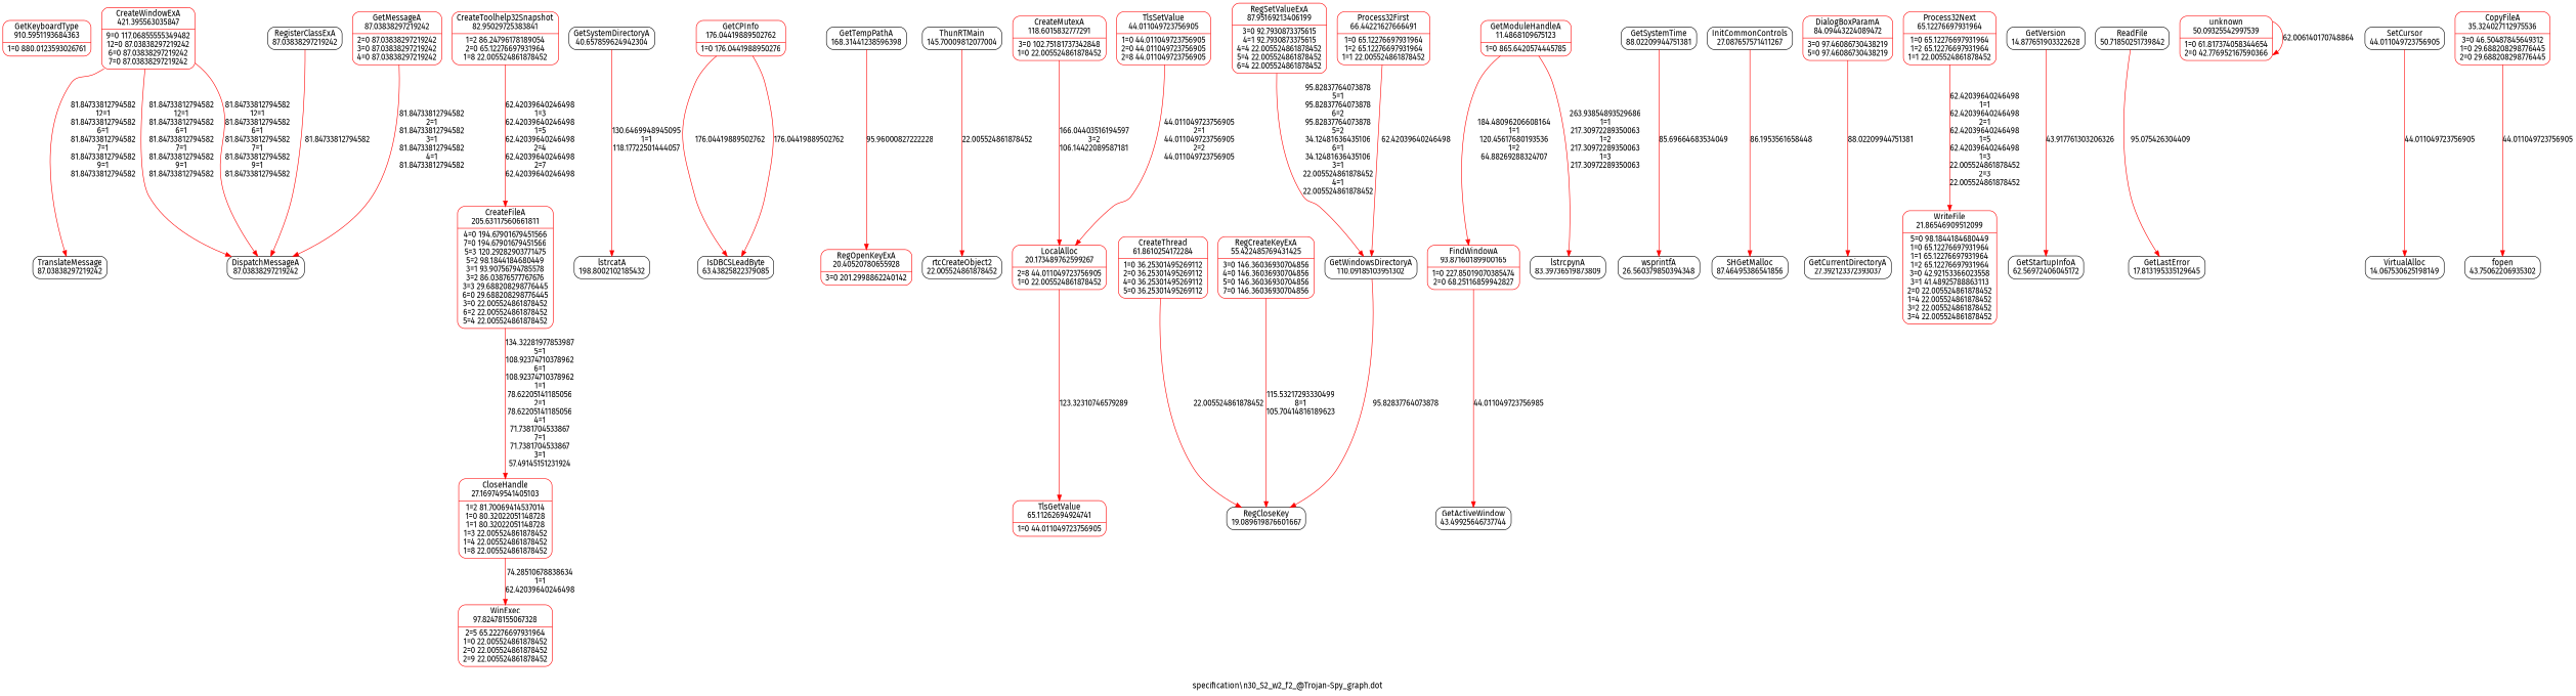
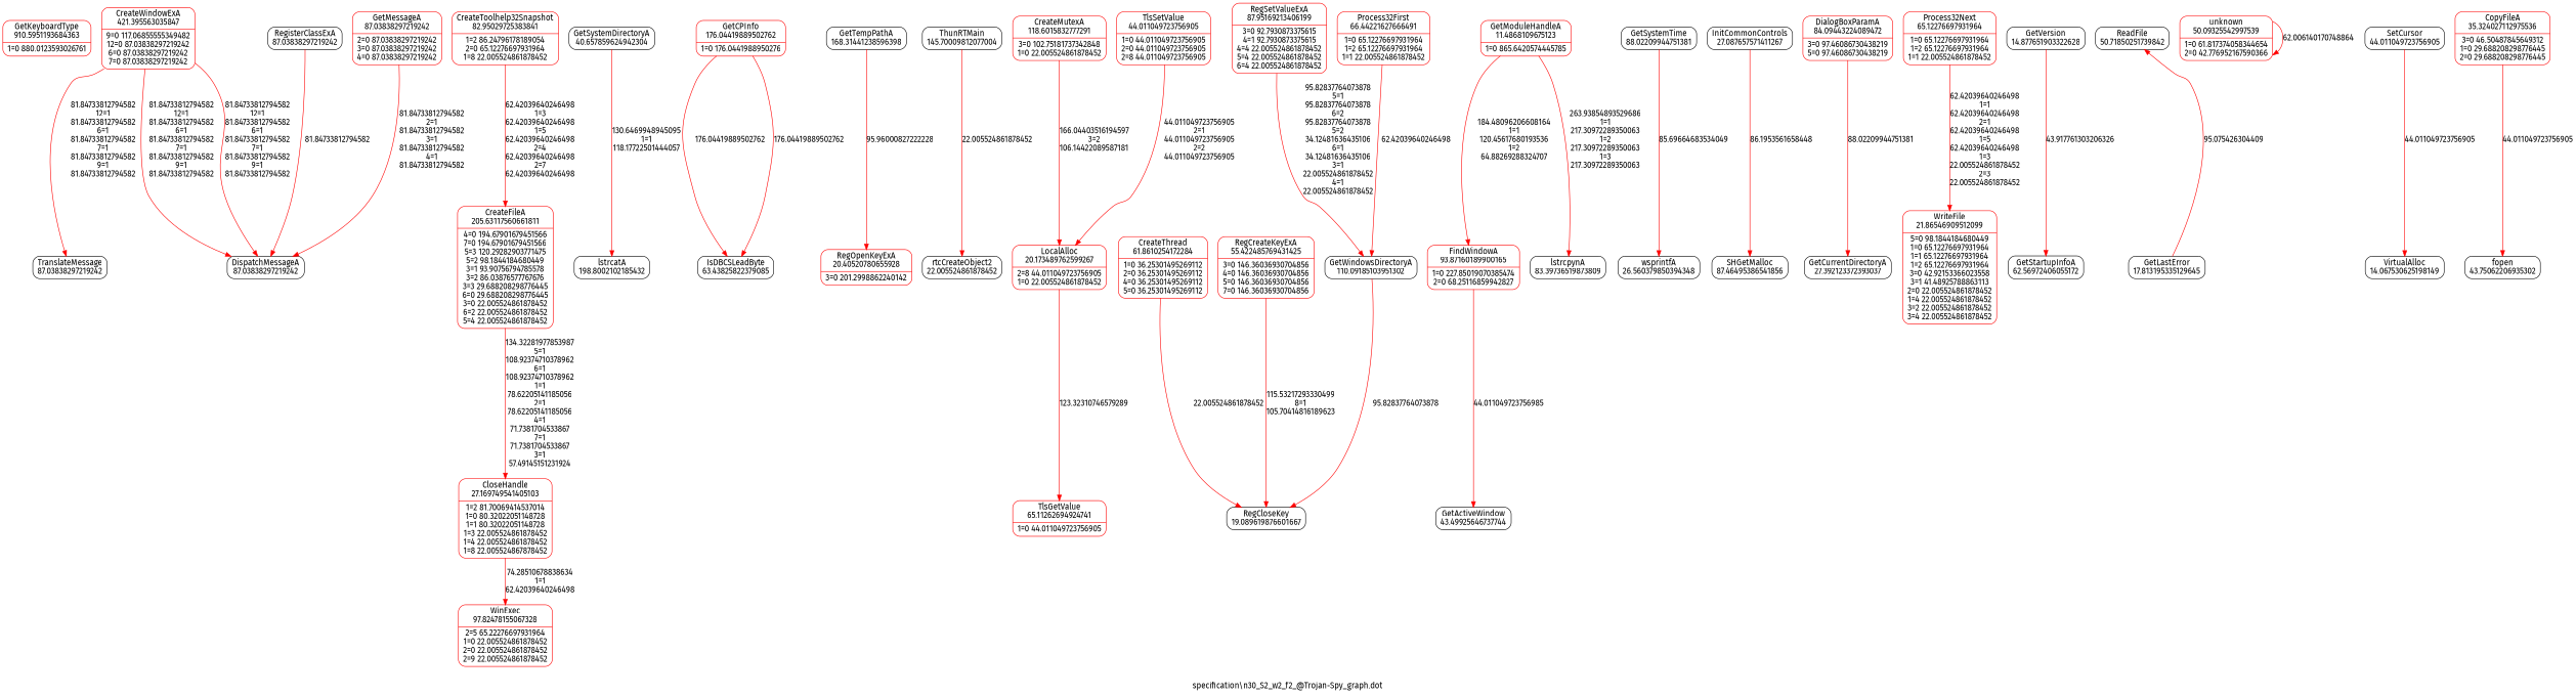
  digraph {
    fontname="Fira Sans"
    label="specification\\n30_S2_w2_f2_@Trojan-Spy_graph.dot"
    node [color=black fontname="Fira Sans" shape=record style=rounded]
    edge [color=red fontname="Fira Sans"]
    n1 [color=red label="{GetKeyboardType\n910.5951193684363|{1=0 880.0123593026761}}"]
    n2 [color=red label="{CreateWindowExA\n421.395563035847|{9=0 117.06855555349482\n12=0 87.03838297219242\n6=0 87.03838297219242\n7=0 87.03838297219242}}"]
    n3 [label="{TranslateMessage\n87.03838297219242}"]
    n4 [label="{DispatchMessageA\n87.03838297219242}"]
    n5 [color=red label="{CreateFileA\n205.63117560661811|{4=0 194.67901679451566\n7=0 194.67901679451566\n5=3 120.29282903771475\n5=2 98.1844184680449\n3=1 93.90756794785578\n3=2 86.03876577767676\n3=3 29.688208298776445\n6=0 29.688208298776445\n3=0 22.005524861878452\n6=2 22.005524861878452\n5=4 22.005524861878452}}"]
-   n6 [color=red label="{CloseHandle\n27.169749541405103|{1=2 81.70069414537014\n1=0 80.32022051148728\n1=1 80.32022051148728\n1=3 22.005524861878452\n1=4 22.005524861878452\n1=8 22.005524861878452}}"]
+   n6 [color=red label="{CloseHandle\n27.169749541405103|{1=2 81.70069414537014\n1=0 80.32022051148728\n1=1 80.32022051148728\n1=3 22.005524861878452\n1=4 22.005524861878452\n1=8 22.005524867878452}}"]
    n7 [color=red label="{WinExec\n97.82478155067328|{2=5 65.22276697931964\n1=0 22.005524861878452\n2=0 22.005524861878452\n2=9 22.005524861878452}}"]
    n8 [label="{lstrcatA\n198.8002102185432}"]
    n9 [color=red label="{GetCPInfo\n176.04419889502762|{1=0 176.0441988950276}}"]
    n10 [label="{IsDBCSLeadByte\n63.43825822379085}"]
    n11 [label="{GetTempPathA\n168.31441238596398}"]
    n12 [color=red label="{RegOpenKeyExA\n20.40520780655928|{3=0 201.2998862240142}}"]
    n13 [label="{ThunRTMain\n145.70009812077004}"]
    n14 [label="{rtcCreateObject2\n22.005524861878452}"]
    n15 [color=red label="{CreateMutexA\n118.6015832777291|{3=0 102.75181737342848\n1=0 22.005524861878452}}"]
    n16 [color=red label="{LocalAlloc\n20.173489762599267|{2=8 44.011049723756905\n1=0 22.005524861878452}}"]
    n17 [color=red label="{TlsGetValue\n65.11262694924741|{1=0 44.011049723756905}}"]
    n18 [label="{GetWindowsDirectoryA\n110.09185103951302}"]
    n19 [label="{RegCloseKey\n19.089619876601667}"]
    n20 [color=red label="{FindWindowA\n93.87160189900165|{1=0 227.85019070385474\n2=0 68.25116859942827}}"]
    n21 [label="{GetActiveWindow\n43.49925646737744}"]
    n22 [label="{GetSystemTime\n88.02209944751381}"]
    n23 [label="{wsprintfA\n26.560379850394348}"]
    n24 [color=red label="{RegSetValueExA\n87.95169213406199|{3=0 92.7930873375615\n4=1 92.7930873375615\n4=4 22.005524861878452\n5=4 22.005524861878452\n6=4 22.005524861878452}}"]
    n25 [label="{SHGetMalloc\n87.46495386541856}"]
    n26 [label="{RegisterClassExA\n87.03838297219242}"]
    n27 [color=red label="{GetMessageA\n87.03838297219242|{2=0 87.03838297219242\n3=0 87.03838297219242\n4=0 87.03838297219242}}"]
    n28 [color=red label="{DialogBoxParamA\n84.09443224089472|{3=0 97.46086730438219\n5=0 97.46086730438219}}"]
    n29 [label="{GetCurrentDirectoryA\n27.392123372393037}"]
    n30 [label="{lstrcpynA\n83.39736519873809}"]
    n31 [color=red label="{CreateToolhelp32Snapshot\n82.95029725383841|{1=2 86.24796178189054\n2=0 65.12276697931964\n1=8 22.005524861878452}}"]
    n32 [color=red label="{Process32First\n66.44221627666491|{1=0 65.12276697931964\n1=2 65.12276697931964\n1=1 22.005524861878452}}"]
    n33 [color=red label="{Process32Next\n65.12276697931964|{1=0 65.12276697931964\n1=2 65.12276697931964\n1=1 22.005524861878452}}"]
    n34 [color=red label="{WriteFile\n21.86546909512099|{5=0 98.1844184680449\n1=0 65.12276697931964\n1=1 65.12276697931964\n1=2 65.12276697931964\n3=0 42.92153366023558\n3=1 41.48925788863113\n2=0 22.005524861878452\n1=4 22.005524861878452\n3=2 22.005524861878452\n3=4 22.005524861878452}}"]
-   n35 [label="{GetStartupInfoA\n62.56972406045172}"]
+   n35 [label="{GetStartupInfoA\n62.56972406055172}"]
    n36 [color=red label="{CreateThread\n61.8610254172284|{1=0 36.25301495269112\n2=0 36.25301495269112\n4=0 36.25301495269112\n5=0 36.25301495269112}}"]
    n37 [color=red label="{RegCreateKeyExA\n55.422485769431425|{3=0 146.36036930704856\n4=0 146.36036930704856\n5=0 146.36036930704856\n7=0 146.36036930704856}}"]
    n38 [label="{ReadFile\n50.71850251739842}"]
    n39 [label="{GetLastError\n17.813195335129645}"]
    n40 [color=red label="{unknown\n50.09325542997539|{1=0 61.817374058344654\n2=0 42.776952167590366}}"]
    n41 [color=red label="{TlsSetValue\n44.011049723756905|{1=0 44.011049723756905\n2=0 44.011049723756905\n2=8 44.011049723756905}}"]
    n42 [label="{SetCursor\n44.011049723756905}"]
    n43 [label="{VirtualAlloc\n14.067530625198149}"]
    n44 [label="{fopen\n43.75062206935302}"]
    n45 [label="{GetSystemDirectoryA\n40.657859624942304}"]
    n46 [color=red label="{GetModuleHandleA\n11.4868109675123|{1=0 865.6420574445785}}"]
    n47 [label="{InitCommonControls\n27.087657571411267}"]
    n48 [label="{GetVersion\n14.877651903322628}"]
    n49 [color=red label="{CopyFileA\n35.324027112975536|{3=0 46.50487845649312\n1=0 29.688208298776445\n2=0 29.688208298776445}}"]
    n2 -> n3 [label="81.84733812794582\n12=1\n81.84733812794582\n6=1\n81.84733812794582\n7=1\n81.84733812794582\n9=1\n81.84733812794582"]
    n2 -> n4 [label="81.84733812794582\n12=1\n81.84733812794582\n6=1\n81.84733812794582\n7=1\n81.84733812794582\n9=1\n81.84733812794582"]
    n2 -> n4 [label="81.84733812794582\n12=1\n81.84733812794582\n6=1\n81.84733812794582\n7=1\n81.84733812794582\n9=1\n81.84733812794582"]
    n5 -> n6 [label="134.32281977853987\n5=1\n108.92374710378962\n6=1\n108.92374710378962\n1=1\n78.62205141185056\n2=1\n78.62205141185056\n4=1\n71.7381704533867\n7=1\n71.7381704533867\n3=1\n57.49145151231924"]
    n6 -> n7 [label="74.28510678838634\n1=1\n62.42039640246498"]
    n9 -> n10 [label=176.04419889502762]
    n9 -> n10 [label=176.04419889502762]
    n11 -> n12 [label=95.96000827222228]
    n13 -> n14 [label=22.005524861878452]
    n15 -> n16 [label="166.04403516194597\n3=2\n106.14422089587181"]
    n16 -> n17 [label=123.32310746579289]
    n18 -> n19 [label=95.82837764073878]
    n20 -> n21 [label=44.011049723756985]
    n22 -> n23 [label=85.69664683534049]
    n24 -> n18 [label="95.82837764073878\n5=1\n95.82837764073878\n6=2\n95.82837764073878\n5=2\n34.12481636435106\n6=1\n34.12481636435106\n3=1\n22.005524861878452\n4=1\n22.005524861878452"]
    n26 -> n4 [label=81.84733812794582]
    n27 -> n4 [label="81.84733812794582\n2=1\n81.84733812794582\n3=1\n81.84733812794582\n4=1\n81.84733812794582"]
    n28 -> n29 [label=88.02209944751381]
    n31 -> n5 [label="62.42039640246498\n1=3\n62.42039640246498\n1=5\n62.42039640246498\n2=4\n62.42039640246498\n2=7\n62.42039640246498"]
    n32 -> n18 [label=62.42039640246498]
    n33 -> n34 [label="62.42039640246498\n1=1\n62.42039640246498\n2=1\n62.42039640246498\n1=5\n62.42039640246498\n1=3\n22.005524861878452\n2=3\n22.005524861878452"]
    n36 -> n19 [label=22.005524861878452]
    n37 -> n19 [label="115.53217293330499\n8=1\n105.70414816189623"]
-   n38 -> n39 [label=95.075426304409]
+   n39 -> n38 [label=95.075426304409]
    n40 -> n40 [label=62.006140170748864]
    n41 -> n16 [label="44.011049723756905\n2=1\n44.011049723756905\n2=2\n44.011049723756905"]
    n42 -> n43 [label=44.011049723756905]
    n45 -> n8 [label="130.6469948945095\n1=1\n118.17722501444057"]
    n46 -> n20 [label="184.48096206608164\n1=1\n120.45617680193536\n1=2\n64.88269288324707"]
    n46 -> n30 [label="263.93854893529686\n1=1\n217.30972289350063\n1=2\n217.30972289350063\n1=3\n217.30972289350063"]
    n47 -> n25 [label=86.1953561658448]
    n48 -> n35 [label=43.917761303206326]
    n49 -> n44 [label=44.011049723756905]
  }
